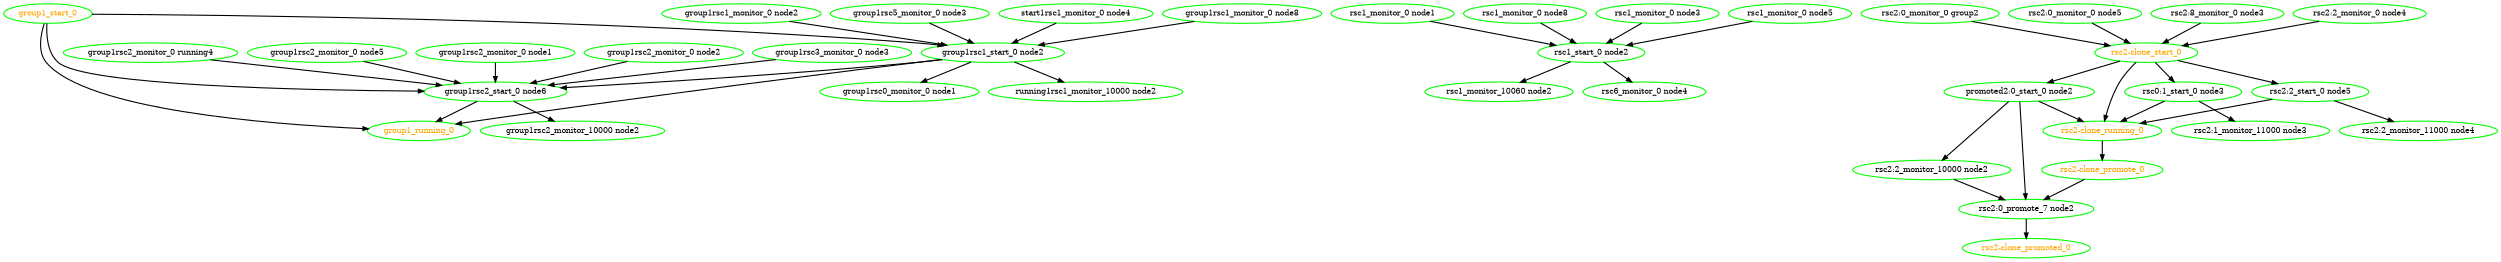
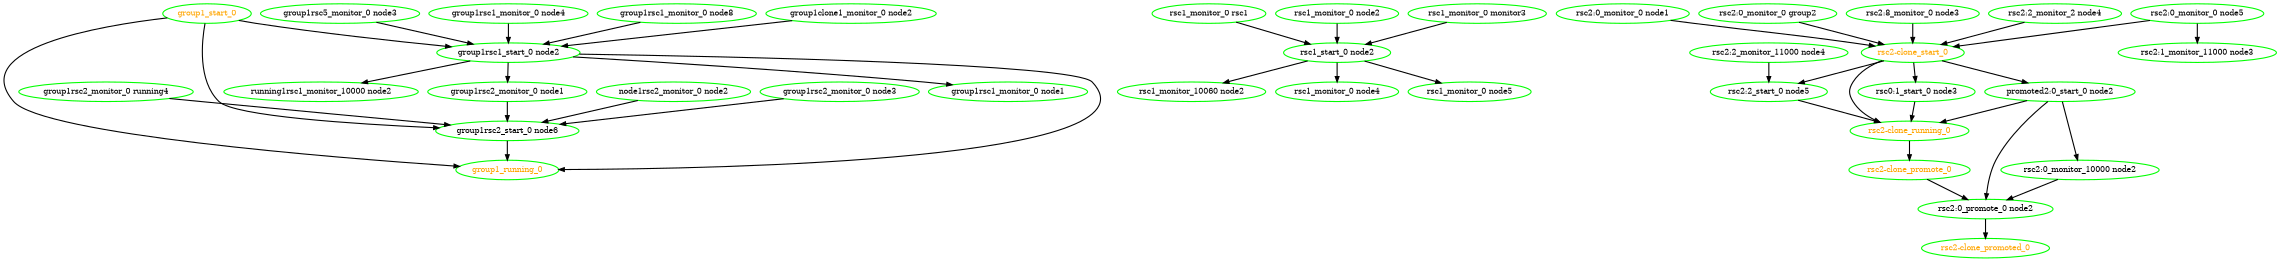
  digraph {
    node [color=green fontcolor=black style=bold]
    edge [style=bold]
    group1_running_0 [fontcolor=orange]
    group1_start_0 [fontcolor=orange]
    "group1rsc1_start_0 node2"
    n4 [label="group1rsc2_start_0 node6"]
    n5 [label="running1rsc1_monitor_10000 node2"]
-   "group1rsc1_monitor_0 node1" [label="group1rsc0_monitor_0 node1"]
-   "group1rsc2_monitor_10000 node2"
-   "group1rsc1_monitor_0 node2"
+   "group1rsc1_monitor_0 node1"
+   "group1rsc1_monitor_0 node2" [label="group1clone1_monitor_0 node2"]
    n9 [label="group1rsc5_monitor_0 node3"]
-   "group1rsc1_monitor_0 node4" [label="start1rsc1_monitor_0 node4"]
+   "group1rsc1_monitor_0 node4"
    n11 [label="group1rsc1_monitor_0 node8"]
    "group1rsc2_monitor_0 node1"
-   "group1rsc2_monitor_0 node2"
-   "group1rsc2_monitor_0 node3" [label="group1rsc3_monitor_0 node3"]
+   "group1rsc2_monitor_0 node2" [label="node1rsc2_monitor_0 node2"]
+   "group1rsc2_monitor_0 node3"
    n15 [label="group1rsc2_monitor_0 running4"]
-   "group1rsc2_monitor_0 node5"
-   "rsc1_monitor_0 node1"
+   "rsc1_monitor_0 node1" [label="rsc1_monitor_0 rsc1"]
    "rsc1_start_0 node2"
    n19 [label="rsc1_monitor_10060 node2"]
-   "rsc1_monitor_0 node4" [label="rsc6_monitor_0 node4"]
-   "rsc1_monitor_0 node2" [label="rsc1_monitor_0 node8"]
-   "rsc1_monitor_0 node3"
+   "rsc1_monitor_0 node4"
+   "rsc1_monitor_0 node2"
+   "rsc1_monitor_0 node3" [label="rsc1_monitor_0 monitor3"]
    "rsc1_monitor_0 node5"
    "rsc2-clone_promote_0" [fontcolor=orange]
-   "rsc2:0_promote_0 node2" [label="rsc2:0_promote_7 node2"]
+   "rsc2:0_promote_0 node2"
    "rsc2-clone_promoted_0" [fontcolor=orange]
-   "rsc2:0_monitor_10000 node2" [label="rsc2:2_monitor_10000 node2"]
+   "rsc2:0_monitor_10000 node2"
    "rsc2-clone_running_0" [fontcolor=orange]
    "rsc2-clone_start_0" [fontcolor=orange]
    n30 [label="promoted2:0_start_0 node2"]
    n31 [label="rsc0:1_start_0 node3"]
    n32 [label="rsc2:2_start_0 node5"]
    "rsc2:1_monitor_11000 node3"
    "rsc2:2_monitor_11000 node4"
+   "rsc2:0_monitor_0 node1"
    n36 [label="rsc2:0_monitor_0 group2"]
    "rsc2:0_monitor_0 node5"
    n38 [label="rsc2:8_monitor_0 node3"]
-   "rsc2:2_monitor_0 node4"
+   "rsc2:2_monitor_0 node4" [label="rsc2:2_monitor_2 node4"]
    group1_start_0 -> group1_running_0
    group1_start_0 -> "group1rsc1_start_0 node2"
    group1_start_0 -> n4
    "group1rsc1_start_0 node2" -> group1_running_0
-   "group1rsc1_start_0 node2" -> n4
+   "group1rsc1_start_0 node2" -> "group1rsc2_monitor_0 node1"
    "group1rsc1_start_0 node2" -> n5
    "group1rsc1_start_0 node2" -> "group1rsc1_monitor_0 node1"
    n4 -> group1_running_0
-   n4 -> "group1rsc2_monitor_10000 node2"
    "group1rsc1_monitor_0 node2" -> "group1rsc1_start_0 node2"
    n9 -> "group1rsc1_start_0 node2"
    "group1rsc1_monitor_0 node4" -> "group1rsc1_start_0 node2"
    n11 -> "group1rsc1_start_0 node2"
    "group1rsc2_monitor_0 node1" -> n4
    "group1rsc2_monitor_0 node2" -> n4
    "group1rsc2_monitor_0 node3" -> n4
    n15 -> n4
-   "group1rsc2_monitor_0 node5" -> n4
    "rsc1_monitor_0 node1" -> "rsc1_start_0 node2"
    "rsc1_start_0 node2" -> n19
    "rsc1_start_0 node2" -> "rsc1_monitor_0 node4"
    "rsc1_monitor_0 node2" -> "rsc1_start_0 node2"
    "rsc1_monitor_0 node3" -> "rsc1_start_0 node2"
-   "rsc1_monitor_0 node5" -> "rsc1_start_0 node2"
+   "rsc1_start_0 node2" -> "rsc1_monitor_0 node5"
    "rsc2-clone_promote_0" -> "rsc2:0_promote_0 node2"
    "rsc2:0_promote_0 node2" -> "rsc2-clone_promoted_0"
    "rsc2:0_monitor_10000 node2" -> "rsc2:0_promote_0 node2"
    "rsc2-clone_running_0" -> "rsc2-clone_promote_0"
    "rsc2-clone_start_0" -> "rsc2-clone_running_0"
    "rsc2-clone_start_0" -> n30
    "rsc2-clone_start_0" -> n31
    "rsc2-clone_start_0" -> n32
    n30 -> "rsc2:0_promote_0 node2"
    n30 -> "rsc2:0_monitor_10000 node2"
    n30 -> "rsc2-clone_running_0"
    n31 -> "rsc2-clone_running_0"
-   n31 -> "rsc2:1_monitor_11000 node3"
+   "rsc2:0_monitor_0 node5" -> "rsc2:1_monitor_11000 node3"
    n32 -> "rsc2-clone_running_0"
-   n32 -> "rsc2:2_monitor_11000 node4"
+   "rsc2:2_monitor_11000 node4" -> n32
+   "rsc2:0_monitor_0 node1" -> "rsc2-clone_start_0"
    n36 -> "rsc2-clone_start_0"
    "rsc2:0_monitor_0 node5" -> "rsc2-clone_start_0"
    n38 -> "rsc2-clone_start_0"
    "rsc2:2_monitor_0 node4" -> "rsc2-clone_start_0"
  }
